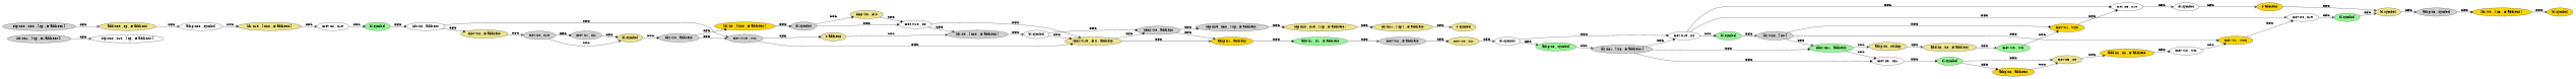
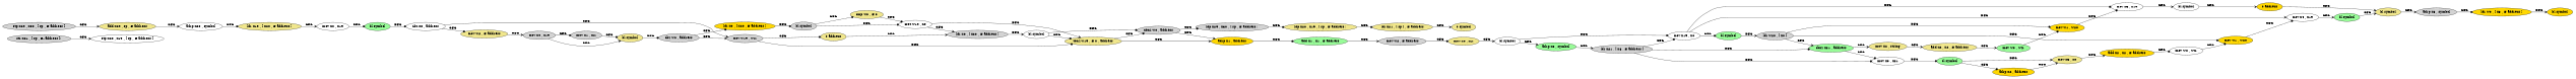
  digraph {
    rankdir=LR
    node [fillcolor=khaki style=filled]
    edge [arrowhead=dot]
    n1 [fillcolor=lightgrey label="str x21 , [ sp , #- address ]!"]
    n2 [fillcolor=white label="stp x20 , x19 , [ sp , # address ]"]
    n3 [fillcolor=lightgrey label="stp x29 , x30 , [ sp , # address ]"]
    n4 [label="add x29 , sp , # address"]
    n5 [fillcolor=white label="adrp x20 , symbol"]
    n6 [label="ldr x19 , [ x20 , # address ]"]
    n7 [fillcolor=white label="mov x0 , x19"]
    n8 [fillcolor=palegreen label="bl symbol"]
    n9 [fillcolor=white label="cbz x0 , address"]
    n10 [fillcolor=lightgrey label="mov w19 , wzr"]
    n11 [label="mov w2 , # address"]
    n12 [label="b address"]
    n13 [label="tbnz w19 , # 0 , address"]
    n14 [fillcolor=lightgrey label="mov x0 , x19"]
    n15 [fillcolor=lightgrey label="ldr x0 , [ x20 , # address ]"]
    n16 [fillcolor=lightgrey label="cbnz w0 , address"]
    n17 [fillcolor=gold label="adrp x1 , address"]
    n18 [fillcolor=lightgrey label="mov x1 , xzr"]
    n19 [label="bl symbol"]
    n20 [fillcolor=white label="bl symbol"]
    n21 [fillcolor=lightgrey label="cbz w0 , address"]
    n22 [fillcolor=gold label="ldr x0 , [ x20 , # address ]"]
    n23 [fillcolor=lightgrey label="bl symbol"]
    n24 [label="cmp w0 , # 0"]
    n25 [fillcolor=white label="cset w19 , ne"]
    n26 [fillcolor=lightgrey label="ldp x29 , x30 , [ sp , # address ]"]
    n27 [fillcolor=palegreen label="add x1 , x1 , # address"]
    n28 [fillcolor=lightgrey label="mov w2 , # address"]
    n29 [label="ldp x20 , x19 , [ sp , # address ]"]
    n30 [label="mov x0 , xzr"]
    n31 [fillcolor=white label="bl symbol"]
    n32 [fillcolor=palegreen label="adrp x8 , symbol"]
    n33 [fillcolor=white label="mov x19 , x0"]
    n34 [fillcolor=lightgrey label="ldr x21 , [ x8 , # address ]"]
    n35 [fillcolor=palegreen label="bl symbol"]
    n36 [fillcolor=white label="mov x4 , x19"]
    n37 [fillcolor=white label="mov x3 , x19"]
    n38 [fillcolor=palegreen label="cbnz x21 , address"]
    n39 [fillcolor=white label="mov x0 , x21"]
-   n40 [label="adrp x2 , string"]
+   n40 [label="mov x2 , string"]
    n41 [fillcolor=palegreen label="bl symbol"]
    n42 [fillcolor=lightgrey label="ldr w20 , [ x0 ]"]
    n43 [fillcolor=palegreen label="bl symbol"]
    n44 [fillcolor=white label="bl symbol"]
    n45 [fillcolor=gold label="mov w1 , w20"]
    n46 [fillcolor=gold label="mov w1 , w20"]
    n47 [label="add x2 , x2 , # address"]
    n48 [fillcolor=gold label="adrp x2 , address"]
    n49 [label="mov x3 , x0"]
    n50 [fillcolor=palegreen label="mov w0 , wzr"]
    n51 [label="ldr x21 , [ sp ] , # address"]
    n52 [fillcolor=gold label="add x2 , x2 , # address"]
    n53 [fillcolor=white label="mov w0 , wzr"]
    n54 [label="bl symbol"]
    n55 [fillcolor=lightgrey label="adrp x8 , symbol"]
    n56 [fillcolor=gold label="ldr w0 , [ x8 , # address ]"]
    n57 [fillcolor=gold label="b address"]
    n58 [label="b symbol"]
    n59 [fillcolor=gold label="bl symbol"]
    n1 -> n2 [arrowhead=vee label=CFG]
    n3 -> n4 [arrowhead=vee label=CFG]
    n4 -> n5 [arrowhead=vee label=CFG]
    n5 -> n6 [label=CFG]
    n6 -> n7 [arrowhead=vee label=CFG]
    n7 -> n8 [label=DFG]
    n8 -> n9 [label=DFG]
    n9 -> n10 [arrowhead=vee label=CFG]
    n9 -> n11 [label=CFG]
    n10 -> n12 [label=CFG]
    n10 -> n13 [label=DFG]
    n11 -> n14 [arrowhead=vee label=CFG]
    n12 -> n15 [arrowhead=vee label=CFG]
    n13 -> n16 [label=CFG]
    n13 -> n17 [arrowhead=vee label=CFG]
    n14 -> n18 [label=CFG]
    n14 -> n19 [arrowhead=vee label=DFG]
    n15 -> n20 [arrowhead=vee label=DFG]
    n16 -> n17 [arrowhead=vee label=CFG]
    n16 -> n26 [label=CFG]
    n17 -> n27 [label=CFG]
    n18 -> n19 [label=CFG]
    n19 -> n21 [label=DFG]
    n20 -> n13 [label=CFG]
    n20 -> n16 [label=DFG]
    n21 -> n10 [arrowhead=vee label=CFG]
    n21 -> n22 [label=CFG]
    n22 -> n23 [label=DFG]
    n23 -> n24 [label=CFG]
    n23 -> n25 [label=DFG]
    n24 -> n25 [label=CFG]
    n25 -> n13 [arrowhead=vee label=DFG]
    n25 -> n15 [arrowhead=vee label=CFG]
    n26 -> n29 [label=CFG]
    n27 -> n28 [arrowhead=vee label=CFG]
    n28 -> n30 [label=CFG]
    n29 -> n51 [label=CFG]
    n30 -> n31 [arrowhead=vee label=CFG]
    n31 -> n32 [arrowhead=vee label=CFG]
    n31 -> n33 [label=DFG]
    n32 -> n34 [arrowhead=vee label=CFG]
    n33 -> n35 [label=CFG]
    n33 -> n36 [arrowhead=vee label=DFG]
    n33 -> n37 [label=DFG]
    n34 -> n33 [label=CFG]
    n34 -> n38 [label=DFG]
    n34 -> n39 [label=DFG]
    n35 -> n42 [arrowhead=vee label=DFG]
    n36 -> n43 [arrowhead=vee label=CFG]
    n37 -> n44 [arrowhead=vee label=CFG]
    n38 -> n39 [label=CFG]
    n38 -> n40 [arrowhead=vee label=CFG]
    n39 -> n41 [label=DFG]
    n40 -> n47 [arrowhead=vee label=CFG]
    n41 -> n48 [label=CFG]
    n41 -> n49 [arrowhead=vee label=DFG]
    n42 -> n38 [arrowhead=vee label=CFG]
    n42 -> n45 [label=DFG]
    n42 -> n46 [label=DFG]
    n43 -> n54 [arrowhead=vee label=CFG]
    n44 -> n57 [arrowhead=vee label=CFG]
    n45 -> n36 [label=CFG]
    n46 -> n37 [label=CFG]
    n47 -> n50 [arrowhead=vee label=CFG]
    n48 -> n49 [arrowhead=vee label=CFG]
    n49 -> n52 [arrowhead=vee label=CFG]
    n50 -> n46 [label=CFG]
    n51 -> n58 [arrowhead=vee label=CFG]
    n52 -> n53 [label=CFG]
    n53 -> n45 [label=CFG]
    n54 -> n55 [arrowhead=vee label=CFG]
    n55 -> n56 [label=CFG]
    n56 -> n59 [arrowhead=vee label=DFG]
    n57 -> n54 [arrowhead=vee label=CFG]
  }
